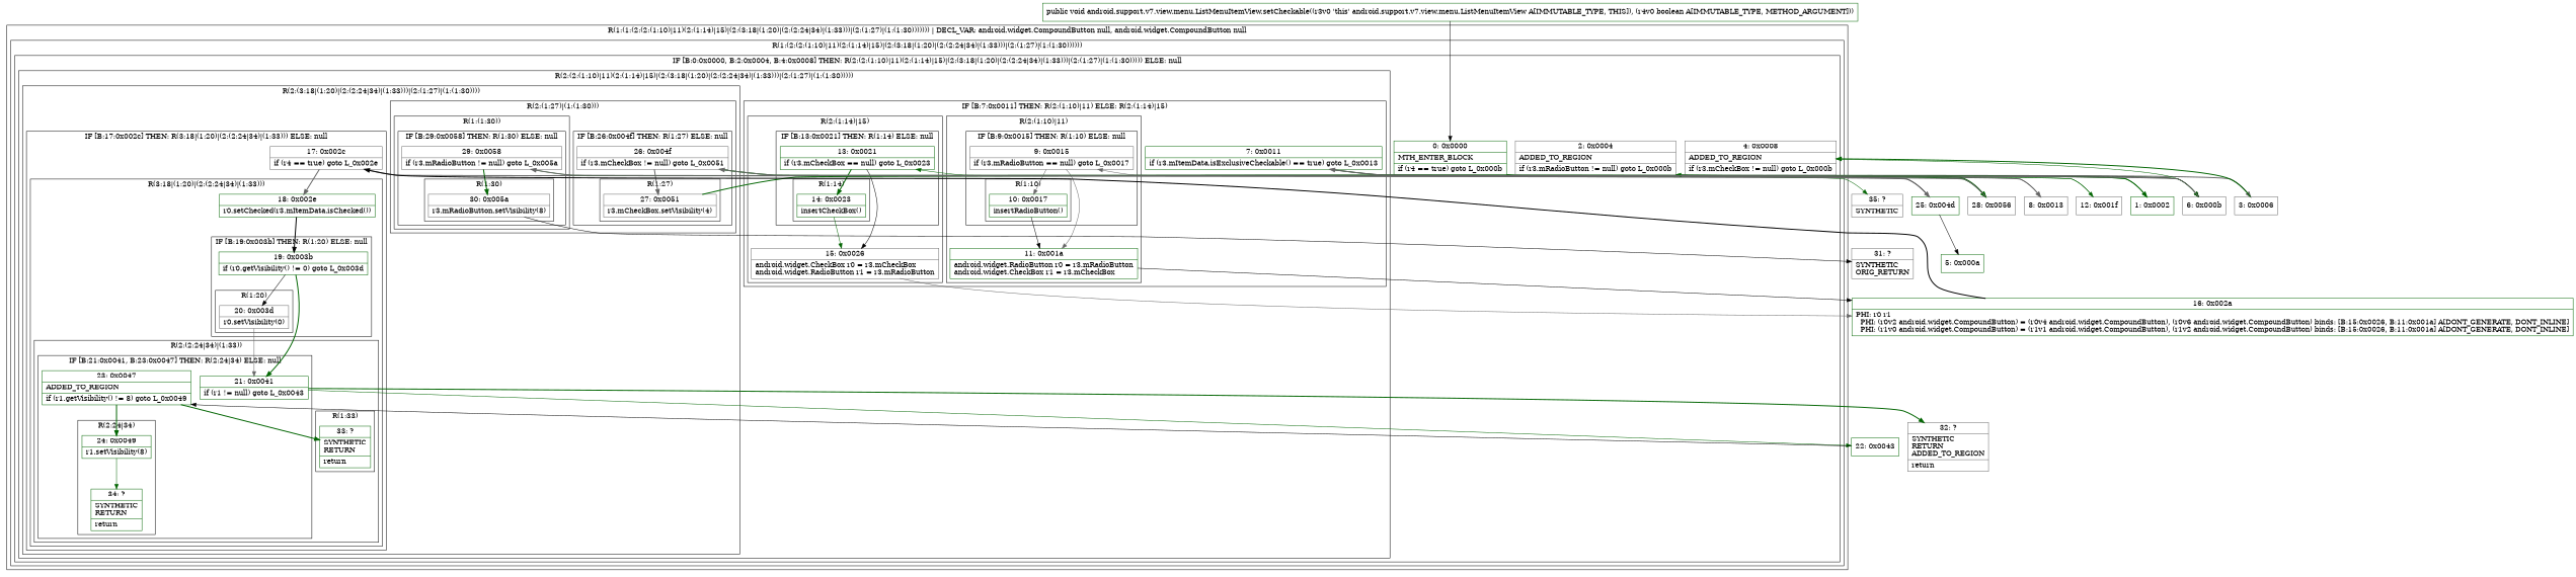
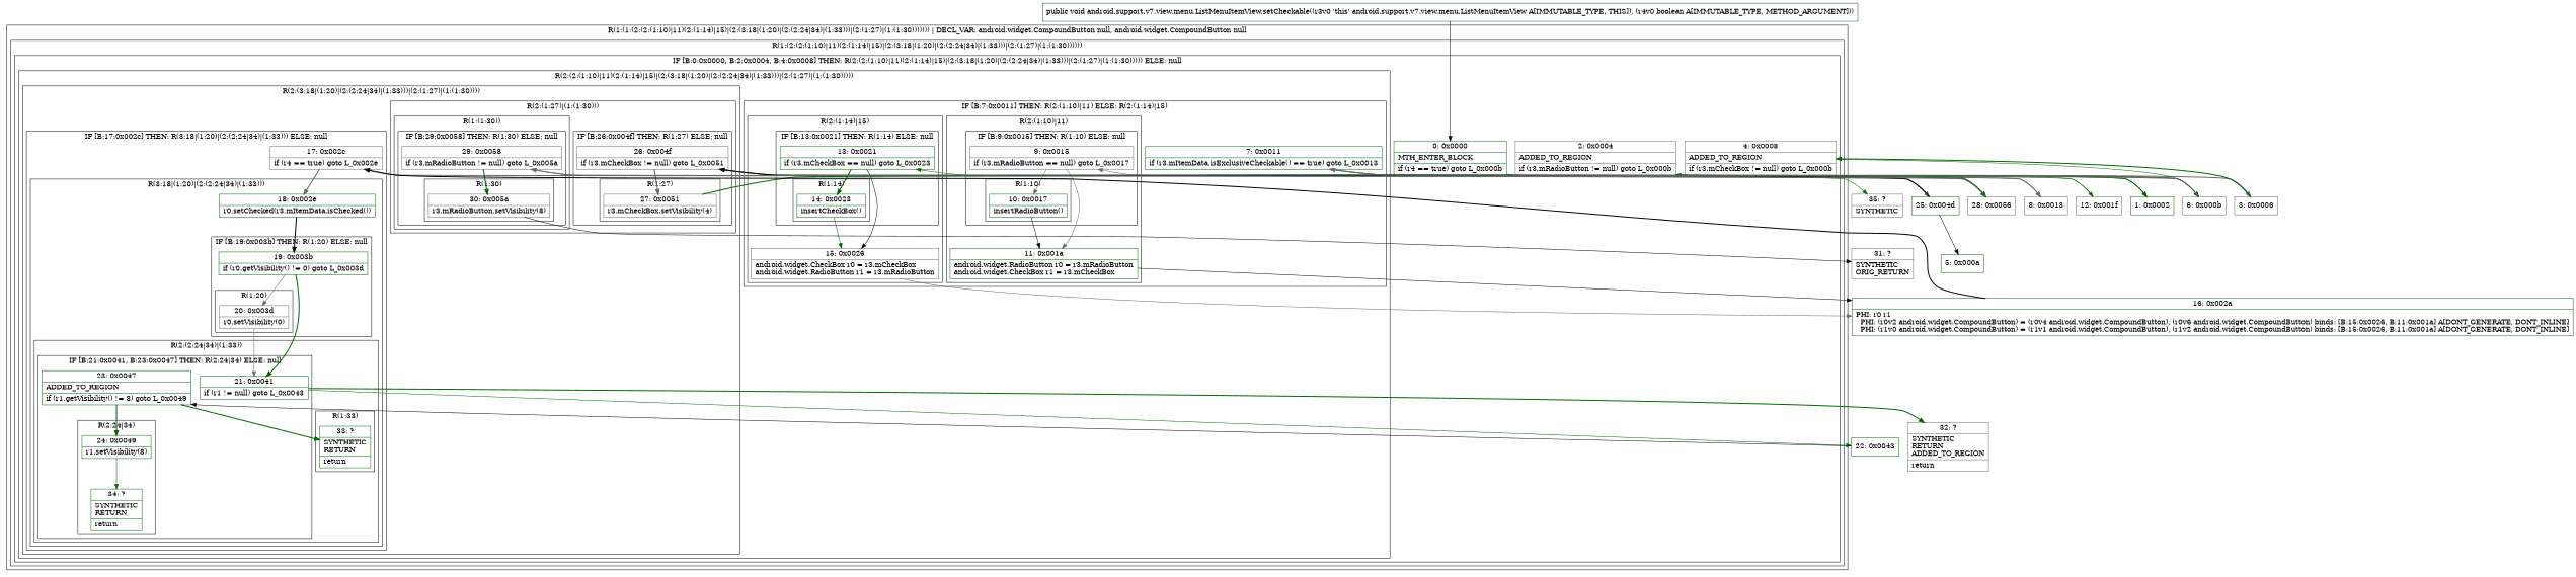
  digraph {
    node [color=darkgreen shape=record]
    edge [color=darkgreen style=solid]
    n1 [label="{10\:\ 0x0017|insertRadioButton()\l}"]
    n2 [color=gray40 label="{9\:\ 0x0015|if (r3.mRadioButton == null) goto L_0x0017\l}"]
    n3 [label="{11\:\ 0x001a|android.widget.RadioButton r0 = r3.mRadioButton\landroid.widget.CheckBox r1 = r3.mCheckBox\l}"]
    n4 [label="{14\:\ 0x0023|insertCheckBox()\l}"]
    n5 [label="{13\:\ 0x0021|if (r3.mCheckBox == null) goto L_0x0023\l}"]
    n6 [color=gray40 label="{15\:\ 0x0026|android.widget.CheckBox r0 = r3.mCheckBox\landroid.widget.RadioButton r1 = r3.mRadioButton\l}"]
    n7 [label="{7\:\ 0x0011|if (r3.mItemData.isExclusiveCheckable() == true) goto L_0x0013\l}"]
    n8 [color=gray40 label="{20\:\ 0x003d|r0.setVisibility(0)\l}"]
    n9 [label="{19\:\ 0x003b|if (r0.getVisibility() != 0) goto L_0x003d\l}"]
    n10 [label="{24\:\ 0x0049|r1.setVisibility(8)\l}"]
    n11 [label="{34\:\ ?|SYNTHETIC\lRETURN\l|return\l}"]
    n12 [label="{21\:\ 0x0041|if (r1 != null) goto L_0x0043\l}"]
    n13 [label="{23\:\ 0x0047|ADDED_TO_REGION\l|if (r1.getVisibility() != 8) goto L_0x0049\l}"]
    n14 [label="{33\:\ ?|SYNTHETIC\lRETURN\l|return\l}"]
    n15 [label="{18\:\ 0x002e|r0.setChecked(r3.mItemData.isChecked())\l}"]
    n16 [color=gray40 label="{17\:\ 0x002c|if (r4 == true) goto L_0x002e\l}"]
    n17 [color=gray40 label="{27\:\ 0x0051|r3.mCheckBox.setVisibility(4)\l}"]
    n18 [color=gray40 label="{26\:\ 0x004f|if (r3.mCheckBox != null) goto L_0x0051\l}"]
    n19 [color=gray40 label="{30\:\ 0x005a|r3.mRadioButton.setVisibility(8)\l}"]
    n20 [color=gray40 label="{29\:\ 0x0058|if (r3.mRadioButton != null) goto L_0x005a\l}"]
    n21 [label="{0\:\ 0x0000|MTH_ENTER_BLOCK\l|if (r4 == true) goto L_0x000b\l}"]
    n22 [color=gray40 label="{2\:\ 0x0004|ADDED_TO_REGION\l|if (r3.mRadioButton != null) goto L_0x000b\l}"]
    n23 [color=gray40 label="{4\:\ 0x0008|ADDED_TO_REGION\l|if (r3.mCheckBox != null) goto L_0x000b\l}"]
    n24 [label="{16\:\ 0x002a|PHI: r0 r1 \l  PHI: (r0v2 android.widget.CompoundButton) = (r0v4 android.widget.CompoundButton), (r0v6 android.widget.CompoundButton) binds: [B:15:0x0026, B:11:0x001a] A[DONT_GENERATE, DONT_INLINE]\l  PHI: (r1v0 android.widget.CompoundButton) = (r1v1 android.widget.CompoundButton), (r1v2 android.widget.CompoundButton) binds: [B:15:0x0026, B:11:0x001a] A[DONT_GENERATE, DONT_INLINE]\l}"]
    n25 [color=gray40 label="{8\:\ 0x0013}"]
    n26 [color=gray40 label="{12\:\ 0x001f}"]
    n27 [label="{22\:\ 0x0043}"]
    n28 [color=gray40 label="{32\:\ ?|SYNTHETIC\lRETURN\lADDED_TO_REGION\l|return\l}"]
    n29 [label="{25\:\ 0x004d}"]
    n30 [color=gray40 label="{28\:\ 0x0056}"]
    n31 [color=gray40 label="{31\:\ ?|SYNTHETIC\lORIG_RETURN\l}"]
    n32 [color=gray40 label="{35\:\ ?|SYNTHETIC\l}"]
    n33 [label="{1\:\ 0x0002}"]
    n34 [color=gray40 label="{6\:\ 0x000b}"]
    n35 [color=gray40 label="{3\:\ 0x0006}"]
    n36 [label="{5\:\ 0x000a}"]
    n37 [label="{public void android.support.v7.view.menu.ListMenuItemView.setCheckable((r3v0 'this' android.support.v7.view.menu.ListMenuItemView A[IMMUTABLE_TYPE, THIS]), (r4v0 boolean A[IMMUTABLE_TYPE, METHOD_ARGUMENT])) }"]
    subgraph cluster_1 {
      label="R(1:(1:(2:(2:(1:10)|11)(2:(1:14)|15)|(2:(3:18|(1:20)|(2:(2:24|34)|(1:33)))|(2:(1:27)|(1:(1:30))))))) | DECL_VAR: android.widget.CompoundButton null, android.widget.CompoundButton null\l"
      subgraph cluster_2 {
        label="R(1:(2:(2:(1:10)|11)(2:(1:14)|15)|(2:(3:18|(1:20)|(2:(2:24|34)|(1:33)))|(2:(1:27)|(1:(1:30))))))"
        subgraph cluster_3 {
          label="IF [B:0:0x0000, B:2:0x0004, B:4:0x0008] THEN: R(2:(2:(1:10)|11)(2:(1:14)|15)|(2:(3:18|(1:20)|(2:(2:24|34)|(1:33)))|(2:(1:27)|(1:(1:30))))) ELSE: null"
          n21
          n22
          n23
          subgraph cluster_4 {
            label="R(2:(2:(1:10)|11)(2:(1:14)|15)|(2:(3:18|(1:20)|(2:(2:24|34)|(1:33)))|(2:(1:27)|(1:(1:30)))))"
            subgraph cluster_5 {
              label="IF [B:7:0x0011] THEN: R(2:(1:10)|11) ELSE: R(2:(1:14)|15)"
              n7
              subgraph cluster_6 {
                label="R(2:(1:10)|11)"
                n3
                subgraph cluster_7 {
                  label="IF [B:9:0x0015] THEN: R(1:10) ELSE: null"
                  n2
                  subgraph cluster_8 {
                    label="R(1:10)"
                    n1
                  }
                }
              }
              subgraph cluster_9 {
                label="R(2:(1:14)|15)"
                n6
                subgraph cluster_10 {
                  label="IF [B:13:0x0021] THEN: R(1:14) ELSE: null"
                  n5
                  subgraph cluster_11 {
                    label="R(1:14)"
                    n4
                  }
                }
              }
            }
            subgraph cluster_12 {
              label="R(2:(3:18|(1:20)|(2:(2:24|34)|(1:33)))|(2:(1:27)|(1:(1:30))))"
              subgraph cluster_13 {
                label="IF [B:17:0x002c] THEN: R(3:18|(1:20)|(2:(2:24|34)|(1:33))) ELSE: null"
                n16
                subgraph cluster_14 {
                  label="R(3:18|(1:20)|(2:(2:24|34)|(1:33)))"
                  n15
                  subgraph cluster_15 {
                    label="IF [B:19:0x003b] THEN: R(1:20) ELSE: null"
                    n9
                    subgraph cluster_16 {
                      label="R(1:20)"
                      n8
                    }
                  }
                  subgraph cluster_17 {
                    label="R(2:(2:24|34)|(1:33))"
                    subgraph cluster_18 {
                      label="IF [B:21:0x0041, B:23:0x0047] THEN: R(2:24|34) ELSE: null"
                      n12
                      n13
                      subgraph cluster_19 {
                        label="R(2:24|34)"
                        n10
                        n11
                      }
                    }
                    subgraph cluster_20 {
                      label="R(1:33)"
                      n14
                    }
                  }
                }
              }
              subgraph cluster_21 {
                label="R(2:(1:27)|(1:(1:30)))"
                subgraph cluster_22 {
                  label="IF [B:26:0x004f] THEN: R(1:27) ELSE: null"
                  n18
                  subgraph cluster_23 {
                    label="R(1:27)"
                    n17
                  }
                }
                subgraph cluster_24 {
                  label="R(1:(1:30))"
                  subgraph cluster_25 {
                    label="IF [B:29:0x0058] THEN: R(1:30) ELSE: null"
                    n20
                    subgraph cluster_26 {
                      label="R(1:30)"
                      n19
                    }
                  }
                }
              }
            }
          }
        }
      }
    }
    n1 -> n3 [color=black]
    n2 -> n1 [color=gray40]
    n2 -> n3 [color=gray40]
    n3 -> n24 [color=black]
    n4 -> n6
    n5 -> n4 [style=bold]
    n5 -> n6 [color=black]
    n6 -> n24 [color=gray40]
    n7 -> n25 [color=gray40 style=bold]
-   n7 -> n26
+   n21 -> n26
    n8 -> n12 [color=gray40]
-   n9 -> n8 [color=black]
+   n9 -> n8 [color=gray40]
    n9 -> n12 [style=bold]
    n10 -> n11
    n12 -> n27
    n12 -> n28 [style=bold]
    n13 -> n10 [style=bold]
    n13 -> n14 [style=bold]
    n15 -> n9 [color=black style=bold]
    n16 -> n15 [color=gray40 style=bold]
    n16 -> n29 [color=gray40 style=bold]
    n17 -> n30 [style=bold]
    n18 -> n17 [color=gray40 style=bold]
    n18 -> n30 [style=bold]
    n19 -> n31 [color=black]
    n20 -> n19 [style=bold]
    n20 -> n32
    n21 -> n33 [style=bold]
    n21 -> n34
    n22 -> n34 [color=black]
    n22 -> n35 [color=gray40 style=bold]
    n23 -> n34
    n24 -> n16 [color=black style=bold]
    n25 -> n2 [color=gray40]
    n26 -> n5
    n27 -> n13 [color=black]
-   n29 -> n18 [color=gray40 style=bold]
+   n29 -> n18 [color=black style=bold]
    n29 -> n36 [color=black]
    n30 -> n20 [color=gray40 style=bold]
    n33 -> n22
    n34 -> n7 [color=gray40 style=bold]
    n35 -> n23 [style=bold]
    n37 -> n21 [color=black]
  }
